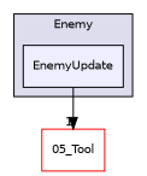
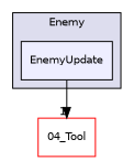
  digraph {
    compound=true
    node [fontname=Helvetica fontsize=10 shape=box style=filled]
    n1 [fillcolor="#eeeeff" label=EnemyUpdate pencolor=black]
-   n2 [color=red fillcolor=white label="05_Tool"]
+   n2 [color=red fillcolor=white label="04_Tool"]
    subgraph cluster_1 {
      bgcolor="#ddddee"
      fontname=Helvetica
      fontsize=10
      label=Enemy
      pencolor=black
      n1
    }
    n1 -> n2 [headlabel=1 labeldistance=1.5 labelfontname=Helvetica labelfontsize=10]
  }
